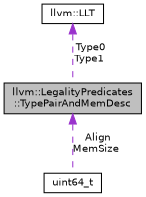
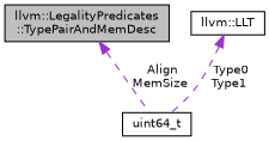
  digraph {
    node [color=black fontname=Helvetica fontsize=10 shape=box]
    edge [color=darkorchid3 dir=back fontname=Helvetica fontsize=10 labelfontname=Helvetica labelfontsize=10 style=dashed]
    n1 [fillcolor=grey75 fontcolor=black height=0.2 label="llvm::LegalityPredicates\l::TypePairAndMemDesc" style=filled width=0.4]
    n2 [height=0.2 label=uint64_t width=0.4]
    n3 [height=0.2 label="llvm::LLT" width=0.4]
    n1 -> n2 [label=" Align\nMemSize"]
-   n3 -> n1 [label=" Type0\nType1"]
+   n3 -> n2 [label=" Type0\nType1"]
  }
